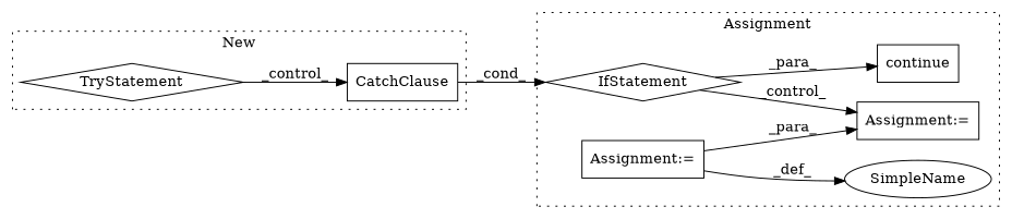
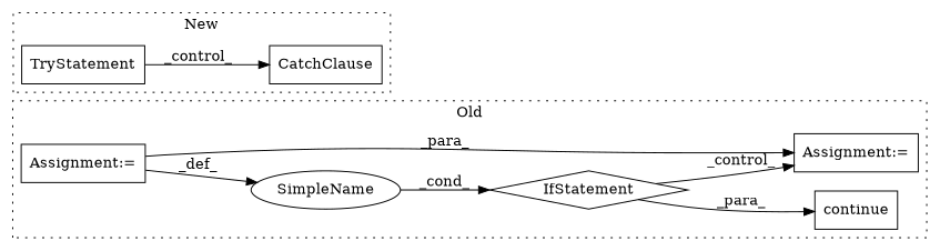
  digraph {
    rankdir=LR
    node [a=7 shape=box]
    n1 [a=18 l=9 label=continue s=1512]
    n2 [a=25 l="4,2" label=IfStatement s="1419,1440" shape=diamond]
    n3 [a=42 label=SimpleName shape=ellipse]
    n4 [l="57,2" label="Assignment:=" s="1315,1407"]
    n5 [l=1 label="Assignment:=" s=1468]
    n6 [a=12 l="13,2" label=CatchClause s="1883,1925"]
-   n7 [a=54 l=4 label=TryStatement s=1831 shape=diamond]
+   n7 [a=54 l=4 label=TryStatement s=1831]
    subgraph cluster_1 {
-     label=Assignment
+     label=Old
      style=dotted
      n1
      n2
      n3
      n4
      n5
    }
    subgraph cluster_2 {
      label=New
      style=dotted
      n6
      n7
    }
    n2 -> n1 [label=_para_]
    n2 -> n5 [label=_control_]
-   n6 -> n2 [label=_cond_]
+   n3 -> n2 [label=_cond_]
    n4 -> n3 [label=_def_]
    n4 -> n5 [label=_para_]
    n7 -> n6 [label=_control_]
  }
